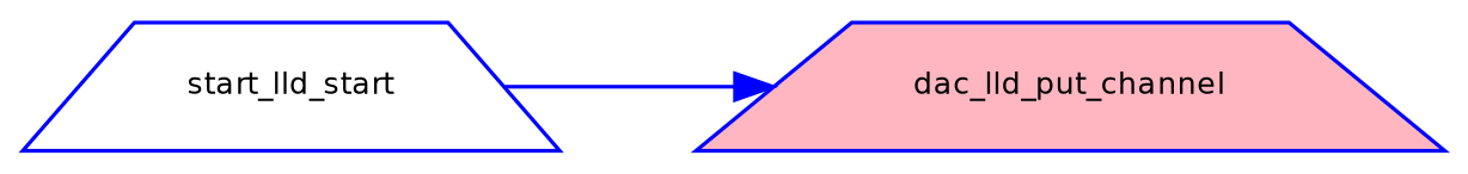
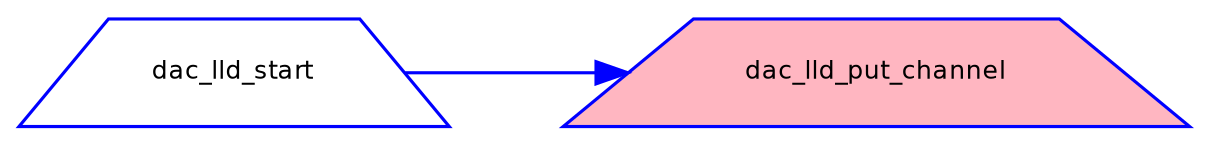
  digraph {
    rankdir=LR
    node [color=blue fontname=Helvetica fontsize=8 shape=trapezium style=filled]
-   n1 [fillcolor=white fontcolor=black height=0.2 label=start_lld_start width=0.4]
+   n1 [fillcolor=white fontcolor=black height=0.2 label=dac_lld_start width=0.4]
    n2 [height=0.2 label=dac_lld_put_channel width=0.4 fillcolor=lightpink]
    n1 -> n2 [color=blue fontname=Helvetica fontsize=8 labelfontname=Helvetica labelfontsize=8 style=solid]
  }
